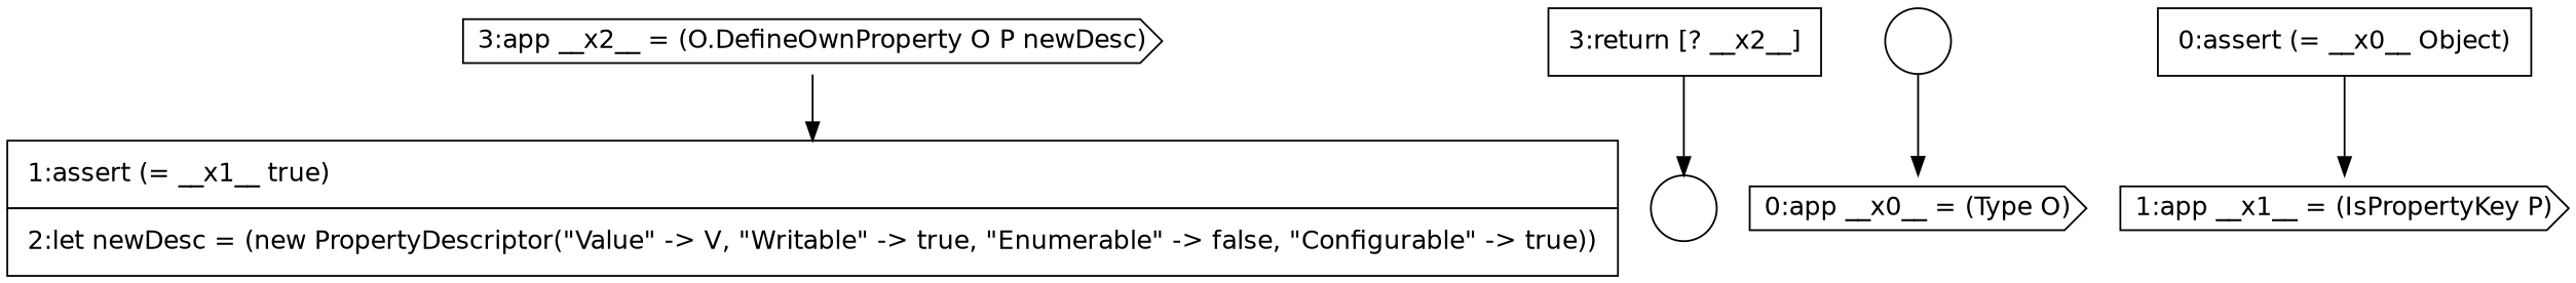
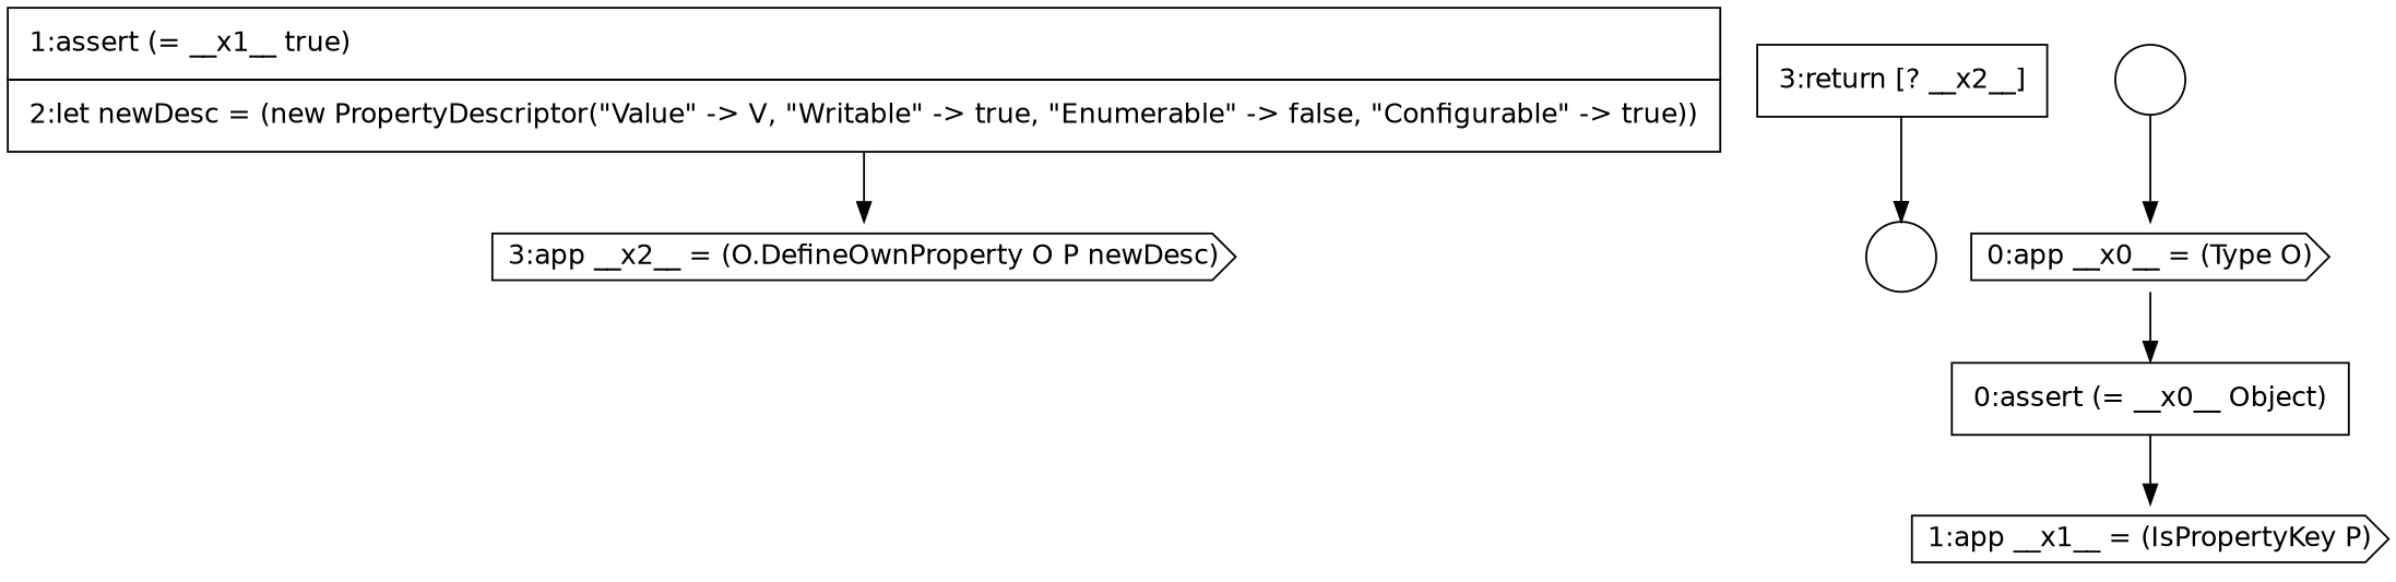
  digraph {
    fontname="DejaVu Sans"
    node [color=black fillcolor=white fontname="DejaVu Sans" shape=cds style=filled]
    edge [color=black fontname="DejaVu Sans"]
    n1 [label=<<font color="black">3:app __x2__ = (O.DefineOwnProperty O P newDesc)</font>>]
    n2 [label=<<font color="black">     <table border="0" cellborder="1" cellspacing="0" cellpadding="10">       <tr><td align="left">3:return [? __x2__]</td></tr>     </table>   </font>> margin=0 shape=none]
    n3 [label=" " shape=circle]
    n4 [label=" " shape=circle]
    n5 [label=<<font color="black">0:app __x0__ = (Type O)</font>>]
    n6 [label=<<font color="black">     <table border="0" cellborder="1" cellspacing="0" cellpadding="10">       <tr><td align="left">0:assert (= __x0__ Object)</td></tr>     </table>   </font>> margin=0 shape=none]
    n7 [label=<<font color="black">     <table border="0" cellborder="1" cellspacing="0" cellpadding="10">       <tr><td align="left">1:assert (= __x1__ true)</td></tr>       <tr><td align="left">2:let newDesc = (new PropertyDescriptor(&quot;Value&quot; -&gt; V, &quot;Writable&quot; -&gt; true, &quot;Enumerable&quot; -&gt; false, &quot;Configurable&quot; -&gt; true))</td></tr>     </table>   </font>> margin=0 shape=none]
    n8 [label=<<font color="black">1:app __x1__ = (IsPropertyKey P)</font>>]
    n2 -> n3
    n4 -> n5
+   n5 -> n6
    n6 -> n8
-   n1 -> n7
+   n7 -> n1
  }
